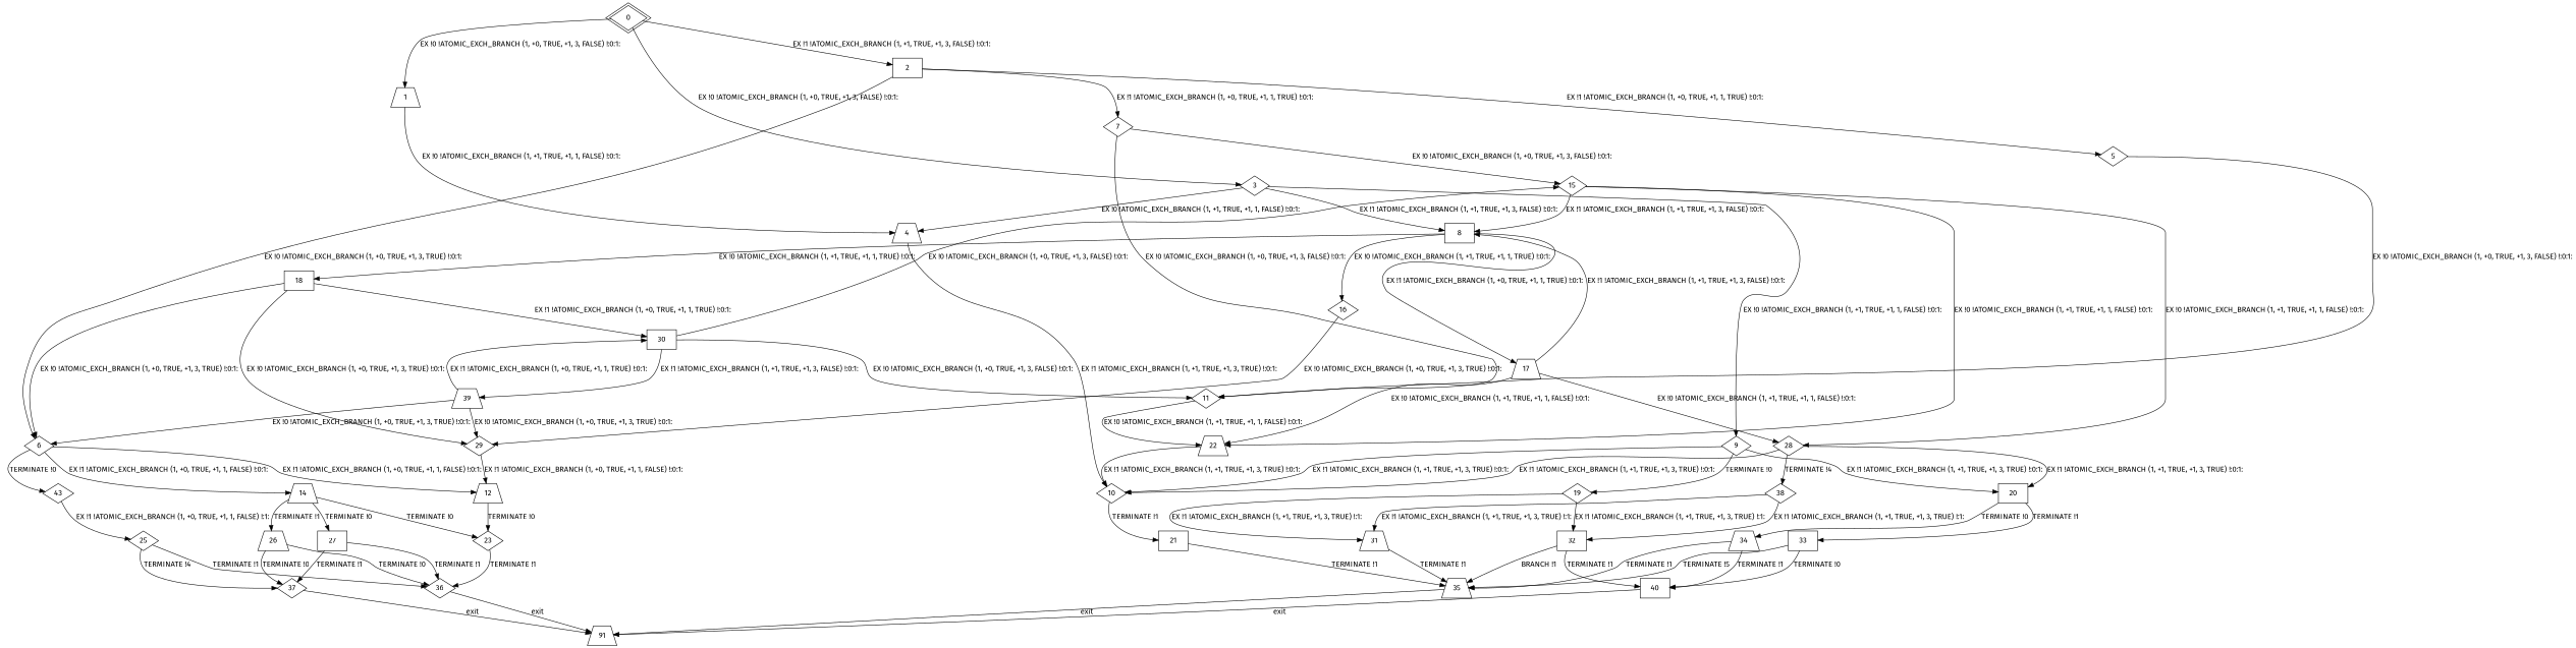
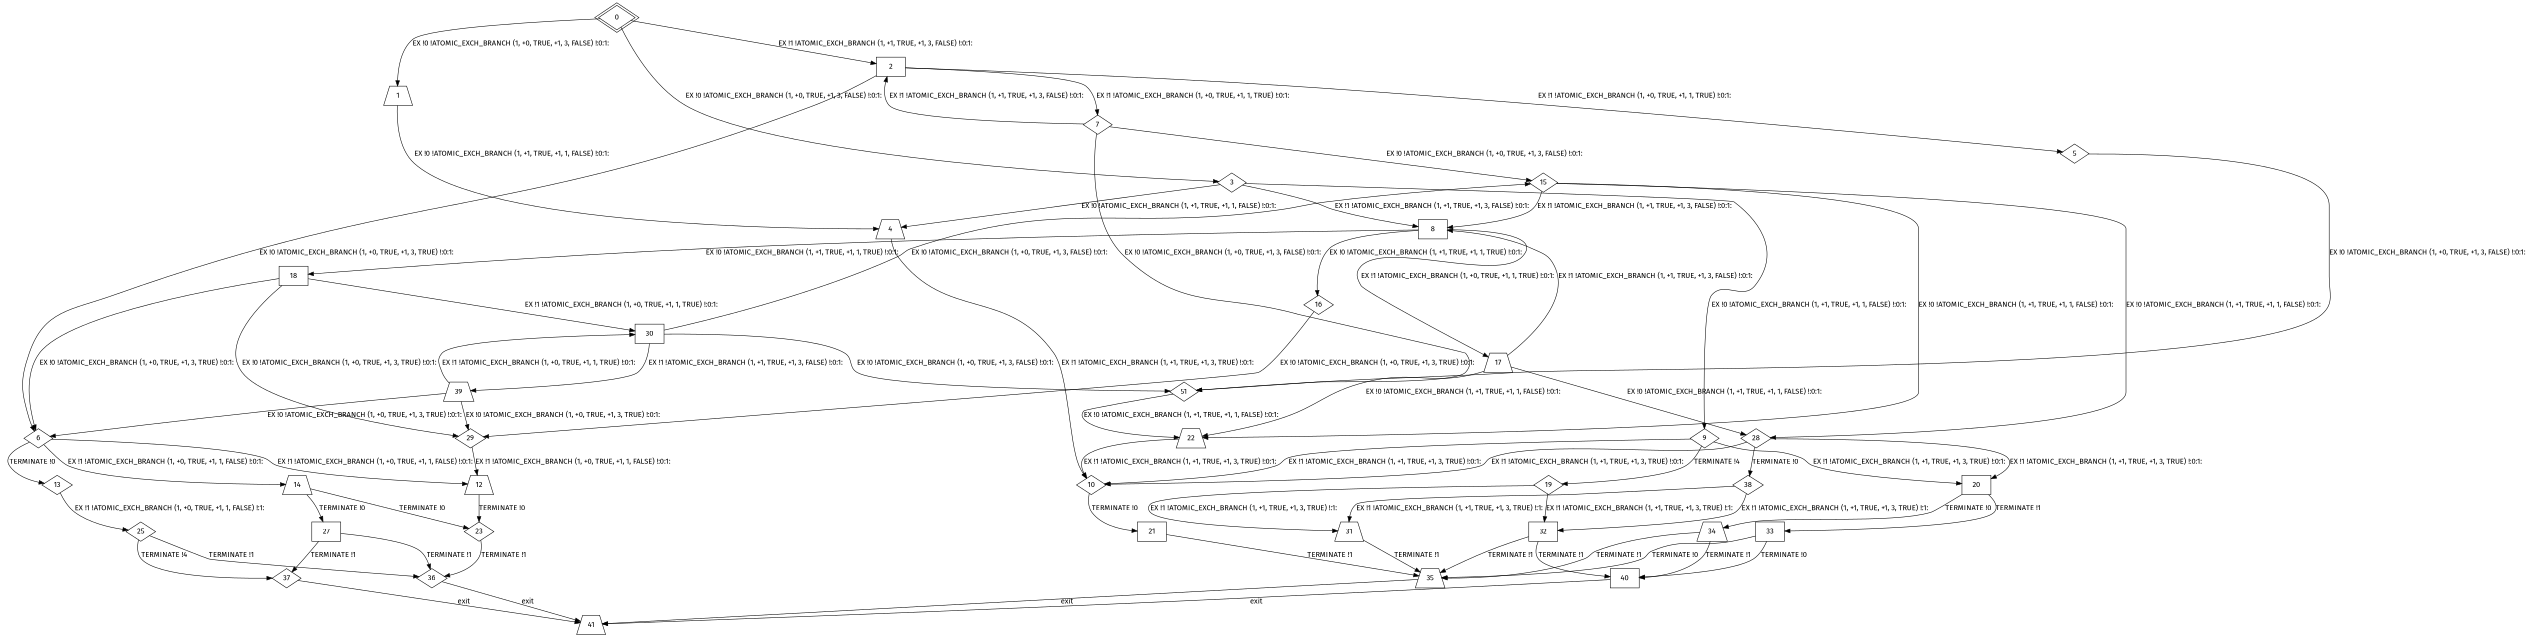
  digraph {
    fontname="Fira Sans"
    node [fontname="Fira Sans" shape=diamond]
    edge [fontname="Fira Sans"]
    0 [peripheries=2]
    1 [shape=trapezium]
    2 [shape=box]
    3
    4 [shape=trapezium]
    5
    6
    7
    8 [shape=box]
    9
    10
-   11
+   11 [label=51]
    12 [shape=trapezium]
-   13 [label=43]
+   13
    14 [shape=trapezium]
    15
    16
    17 [shape=trapezium]
    18 [shape=box]
    19
    20 [shape=box]
    21 [shape=box]
    22 [shape=trapezium]
    23
    25
-   26 [shape=trapezium]
    27 [shape=box]
    28
    29
    30 [shape=box]
    31 [shape=trapezium]
    32 [shape=box]
    33 [shape=box]
    34 [shape=trapezium]
    35 [shape=trapezium]
    36
    37
    38
    39 [shape=trapezium]
    40 [shape=box]
-   41 [shape=trapezium label=91]
+   41 [shape=trapezium]
    0 -> 1 [label="EX !0 !ATOMIC_EXCH_BRANCH (1, +0, TRUE, +1, 3, FALSE) !:0:1:"]
    0 -> 2 [label="EX !1 !ATOMIC_EXCH_BRANCH (1, +1, TRUE, +1, 3, FALSE) !:0:1:"]
    0 -> 3 [label="EX !0 !ATOMIC_EXCH_BRANCH (1, +0, TRUE, +1, 3, FALSE) !:0:1:"]
    1 -> 4 [label="EX !0 !ATOMIC_EXCH_BRANCH (1, +1, TRUE, +1, 1, FALSE) !:0:1:"]
    2 -> 5 [label="EX !1 !ATOMIC_EXCH_BRANCH (1, +0, TRUE, +1, 1, TRUE) !:0:1:"]
    2 -> 6 [label="EX !0 !ATOMIC_EXCH_BRANCH (1, +0, TRUE, +1, 3, TRUE) !:0:1:"]
    2 -> 7 [label="EX !1 !ATOMIC_EXCH_BRANCH (1, +0, TRUE, +1, 1, TRUE) !:0:1:"]
    3 -> 4 [label="EX !0 !ATOMIC_EXCH_BRANCH (1, +1, TRUE, +1, 1, FALSE) !:0:1:"]
    3 -> 8 [label="EX !1 !ATOMIC_EXCH_BRANCH (1, +1, TRUE, +1, 3, FALSE) !:0:1:"]
    3 -> 9 [label="EX !0 !ATOMIC_EXCH_BRANCH (1, +1, TRUE, +1, 1, FALSE) !:0:1:"]
    4 -> 10 [label="EX !1 !ATOMIC_EXCH_BRANCH (1, +1, TRUE, +1, 3, TRUE) !:0:1:"]
    5 -> 11 [label="EX !0 !ATOMIC_EXCH_BRANCH (1, +0, TRUE, +1, 3, FALSE) !:0:1:"]
    6 -> 12 [label="EX !1 !ATOMIC_EXCH_BRANCH (1, +0, TRUE, +1, 1, FALSE) !:0:1:"]
    6 -> 13 [label="TERMINATE !0"]
    6 -> 14 [label="EX !1 !ATOMIC_EXCH_BRANCH (1, +0, TRUE, +1, 1, FALSE) !:0:1:"]
+   7 -> 2 [label="EX !1 !ATOMIC_EXCH_BRANCH (1, +1, TRUE, +1, 3, FALSE) !:0:1:"]
    7 -> 11 [label="EX !0 !ATOMIC_EXCH_BRANCH (1, +0, TRUE, +1, 3, FALSE) !:0:1:"]
    7 -> 15 [label="EX !0 !ATOMIC_EXCH_BRANCH (1, +0, TRUE, +1, 3, FALSE) !:0:1:"]
    8 -> 16 [label="EX !0 !ATOMIC_EXCH_BRANCH (1, +1, TRUE, +1, 1, TRUE) !:0:1:"]
    8 -> 17 [label="EX !1 !ATOMIC_EXCH_BRANCH (1, +0, TRUE, +1, 1, TRUE) !:0:1:"]
    8 -> 18 [label="EX !0 !ATOMIC_EXCH_BRANCH (1, +1, TRUE, +1, 1, TRUE) !:0:1:"]
    9 -> 10 [label="EX !1 !ATOMIC_EXCH_BRANCH (1, +1, TRUE, +1, 3, TRUE) !:0:1:"]
-   9 -> 19 [label="TERMINATE !0"]
+   9 -> 19 [label="TERMINATE !4"]
    9 -> 20 [label="EX !1 !ATOMIC_EXCH_BRANCH (1, +1, TRUE, +1, 3, TRUE) !:0:1:"]
-   10 -> 21 [label="TERMINATE !1"]
+   10 -> 21 [label="TERMINATE !0"]
    11 -> 22 [label="EX !0 !ATOMIC_EXCH_BRANCH (1, +1, TRUE, +1, 1, FALSE) !:0:1:"]
    12 -> 23 [label="TERMINATE !0"]
    13 -> 25 [label="EX !1 !ATOMIC_EXCH_BRANCH (1, +0, TRUE, +1, 1, FALSE) !:1:"]
    14 -> 23 [label="TERMINATE !0"]
-   14 -> 26 [label="TERMINATE !1"]
    14 -> 27 [label="TERMINATE !0"]
    15 -> 8 [label="EX !1 !ATOMIC_EXCH_BRANCH (1, +1, TRUE, +1, 3, FALSE) !:0:1:"]
    15 -> 22 [label="EX !0 !ATOMIC_EXCH_BRANCH (1, +1, TRUE, +1, 1, FALSE) !:0:1:"]
    15 -> 28 [label="EX !0 !ATOMIC_EXCH_BRANCH (1, +1, TRUE, +1, 1, FALSE) !:0:1:"]
    16 -> 29 [label="EX !0 !ATOMIC_EXCH_BRANCH (1, +0, TRUE, +1, 3, TRUE) !:0:1:"]
    17 -> 8 [label="EX !1 !ATOMIC_EXCH_BRANCH (1, +1, TRUE, +1, 3, FALSE) !:0:1:"]
    17 -> 22 [label="EX !0 !ATOMIC_EXCH_BRANCH (1, +1, TRUE, +1, 1, FALSE) !:0:1:"]
    17 -> 28 [label="EX !0 !ATOMIC_EXCH_BRANCH (1, +1, TRUE, +1, 1, FALSE) !:0:1:"]
    18 -> 6 [label="EX !0 !ATOMIC_EXCH_BRANCH (1, +0, TRUE, +1, 3, TRUE) !:0:1:"]
    18 -> 29 [label="EX !0 !ATOMIC_EXCH_BRANCH (1, +0, TRUE, +1, 3, TRUE) !:0:1:"]
    18 -> 30 [label="EX !1 !ATOMIC_EXCH_BRANCH (1, +0, TRUE, +1, 1, TRUE) !:0:1:"]
    19 -> 31 [label="EX !1 !ATOMIC_EXCH_BRANCH (1, +1, TRUE, +1, 3, TRUE) !:1:"]
    19 -> 32 [label="EX !1 !ATOMIC_EXCH_BRANCH (1, +1, TRUE, +1, 3, TRUE) !:1:"]
    20 -> 33 [label="TERMINATE !1"]
    20 -> 34 [label="TERMINATE !0"]
    21 -> 35 [label="TERMINATE !1"]
    22 -> 10 [label="EX !1 !ATOMIC_EXCH_BRANCH (1, +1, TRUE, +1, 3, TRUE) !:0:1:"]
    23 -> 36 [label="TERMINATE !1"]
    25 -> 36 [label="TERMINATE !1"]
    25 -> 37 [label="TERMINATE !4"]
-   26 -> 36 [label="TERMINATE !0"]
-   26 -> 37 [label="TERMINATE !0"]
    27 -> 36 [label="TERMINATE !1"]
    27 -> 37 [label="TERMINATE !1"]
    28 -> 10 [label="EX !1 !ATOMIC_EXCH_BRANCH (1, +1, TRUE, +1, 3, TRUE) !:0:1:"]
    28 -> 20 [label="EX !1 !ATOMIC_EXCH_BRANCH (1, +1, TRUE, +1, 3, TRUE) !:0:1:"]
-   28 -> 38 [label="TERMINATE !4"]
+   28 -> 38 [label="TERMINATE !0"]
    29 -> 12 [label="EX !1 !ATOMIC_EXCH_BRANCH (1, +0, TRUE, +1, 1, FALSE) !:0:1:"]
    30 -> 11 [label="EX !0 !ATOMIC_EXCH_BRANCH (1, +0, TRUE, +1, 3, FALSE) !:0:1:"]
    30 -> 15 [label="EX !0 !ATOMIC_EXCH_BRANCH (1, +0, TRUE, +1, 3, FALSE) !:0:1:"]
    30 -> 39 [label="EX !1 !ATOMIC_EXCH_BRANCH (1, +1, TRUE, +1, 3, FALSE) !:0:1:"]
    31 -> 35 [label="TERMINATE !1"]
-   32 -> 35 [label="BRANCH !1"]
+   32 -> 35 [label="TERMINATE !1"]
    32 -> 40 [label="TERMINATE !1"]
-   33 -> 35 [label="TERMINATE !5"]
+   33 -> 35 [label="TERMINATE !0"]
    33 -> 40 [label="TERMINATE !0"]
    34 -> 35 [label="TERMINATE !1"]
    34 -> 40 [label="TERMINATE !1"]
    35 -> 41 [label=exit]
    36 -> 41 [label=exit]
    37 -> 41 [label=exit]
    38 -> 31 [label="EX !1 !ATOMIC_EXCH_BRANCH (1, +1, TRUE, +1, 3, TRUE) !:1:"]
    38 -> 32 [label="EX !1 !ATOMIC_EXCH_BRANCH (1, +1, TRUE, +1, 3, TRUE) !:1:"]
    39 -> 6 [label="EX !0 !ATOMIC_EXCH_BRANCH (1, +0, TRUE, +1, 3, TRUE) !:0:1:"]
    39 -> 29 [label="EX !0 !ATOMIC_EXCH_BRANCH (1, +0, TRUE, +1, 3, TRUE) !:0:1:"]
    39 -> 30 [label="EX !1 !ATOMIC_EXCH_BRANCH (1, +0, TRUE, +1, 1, TRUE) !:0:1:"]
    40 -> 41 [label=exit]
  }
